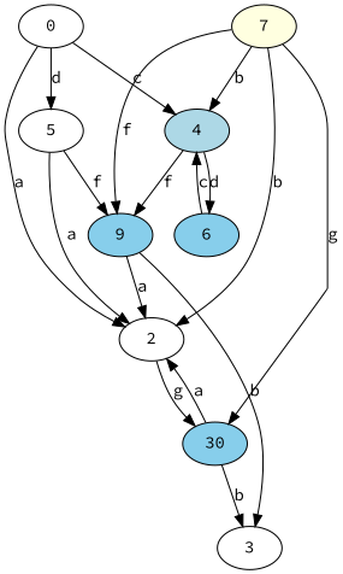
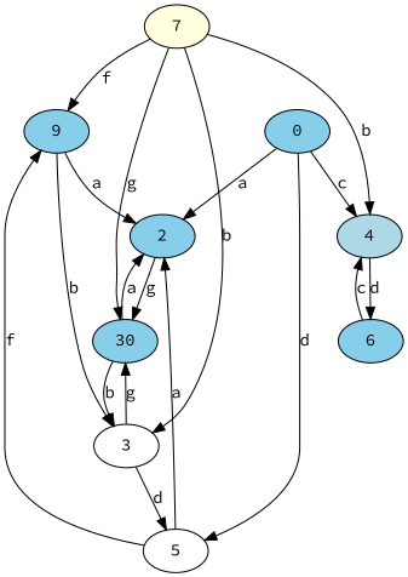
  strict digraph {
    fontname="Source Code Pro"
    node [fillcolor=skyblue fontname="Source Code Pro" style=filled]
    edge [fontname="Source Code Pro"]
    4 [fillcolor=lightblue]
    6
    9
-   2 [fillcolor=white]
+   2
    n5 [label=30]
    3 [fillcolor=white]
    5 [fillcolor=white]
    7 [fillcolor=lightyellow]
-   0 [fillcolor=white]
+   0
    4 -> 6 [label=d]
-   4 -> 9 [label=f]
    6 -> 4 [label=c]
    9 -> 2 [label=a]
    9 -> 3 [label=b]
    2 -> n5 [label=g]
    n5 -> 2 [label=a]
    n5 -> 3 [label=b]
+   3 -> n5 [label=g]
+   3 -> 5 [label=d]
    5 -> 9 [label=f]
    5 -> 2 [label=a]
    7 -> 4 [label=b]
    7 -> 9 [label=f]
    7 -> n5 [label=g]
-   7 -> 2 [label=b]
+   7 -> 3 [label=b]
    0 -> 4 [label=c]
    0 -> 2 [label=a]
    0 -> 5 [label=d]
  }
